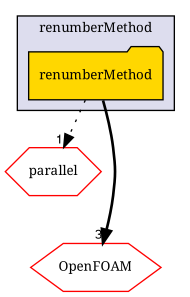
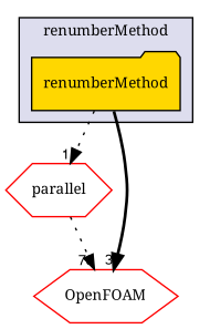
  digraph {
    compound=true
    fontname="Noto Serif"
    node [fillcolor=white fontname="Noto Serif" fontsize=10 shape=hexagon style=filled color=red]
    edge [fontname="Noto Serif" labeldistance=1.5 labelfontname=FreeSans labelfontsize=10 style=dotted]
    n1 [fillcolor=gold label=renumberMethod pencolor=black shape=folder color=""]
    n2 [label=parallel]
    n3 [label=OpenFOAM]
    subgraph cluster_1 {
      bgcolor="#ddddee"
      fontsize=10
      label=renumberMethod
      pencolor=black
      n1
    }
    n1 -> n2 [headlabel=1]
    n1 -> n3 [headlabel=3 style=bold]
+   n2 -> n3 [headlabel=78]
  }
